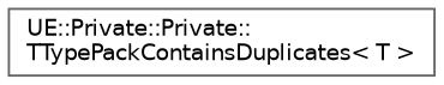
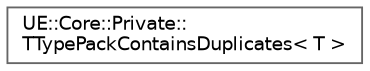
  digraph {
    rankdir=LR
-   n1 [color=grey40 fillcolor=white fontname=Helvetica fontsize=10 height=0.2 label="UE::Private::Private::\lTTypePackContainsDuplicates\< T \>" shape=box style=filled width=0.4]
+   n1 [color=grey40 fillcolor=white fontname=Helvetica fontsize=10 height=0.2 label="UE::Core::Private::\lTTypePackContainsDuplicates\< T \>" shape=box style=filled width=0.4]
  }
